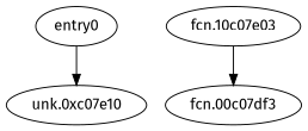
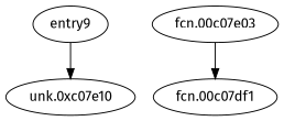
  digraph {
    fontname="Fira Sans"
    node [fontname="Fira Sans"]
    edge [fontname="Fira Sans"]
-   n1 [label=entry0]
+   n1 [label=entry9]
    n2 [label="unk.0xc07e10"]
-   n3 [label="fcn.10c07e03"]
-   n4 [label="fcn.00c07df3"]
+   n3 [label="fcn.00c07e03"]
+   n4 [label="fcn.00c07df1"]
    n1 -> n2
    n3 -> n4
  }
